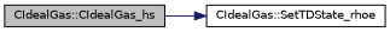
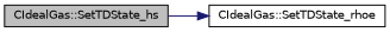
  digraph {
    rankdir=LR
    node [color=black fontname=Helvetica fontsize=10 shape=record style=filled]
-   n1 [fillcolor=grey75 fontcolor=black height=0.2 label="CIdealGas::CIdealGas_hs" width=0.4]
+   n1 [fillcolor=grey75 fontcolor=black height=0.2 label="CIdealGas::SetTDState_hs" width=0.4]
    n2 [fillcolor=white height=0.2 label="CIdealGas::SetTDState_rhoe" width=0.4]
    n1 -> n2 [color=midnightblue fontname=Helvetica fontsize=10 labelfontname=Helvetica labelfontsize=10 style=solid]
  }
